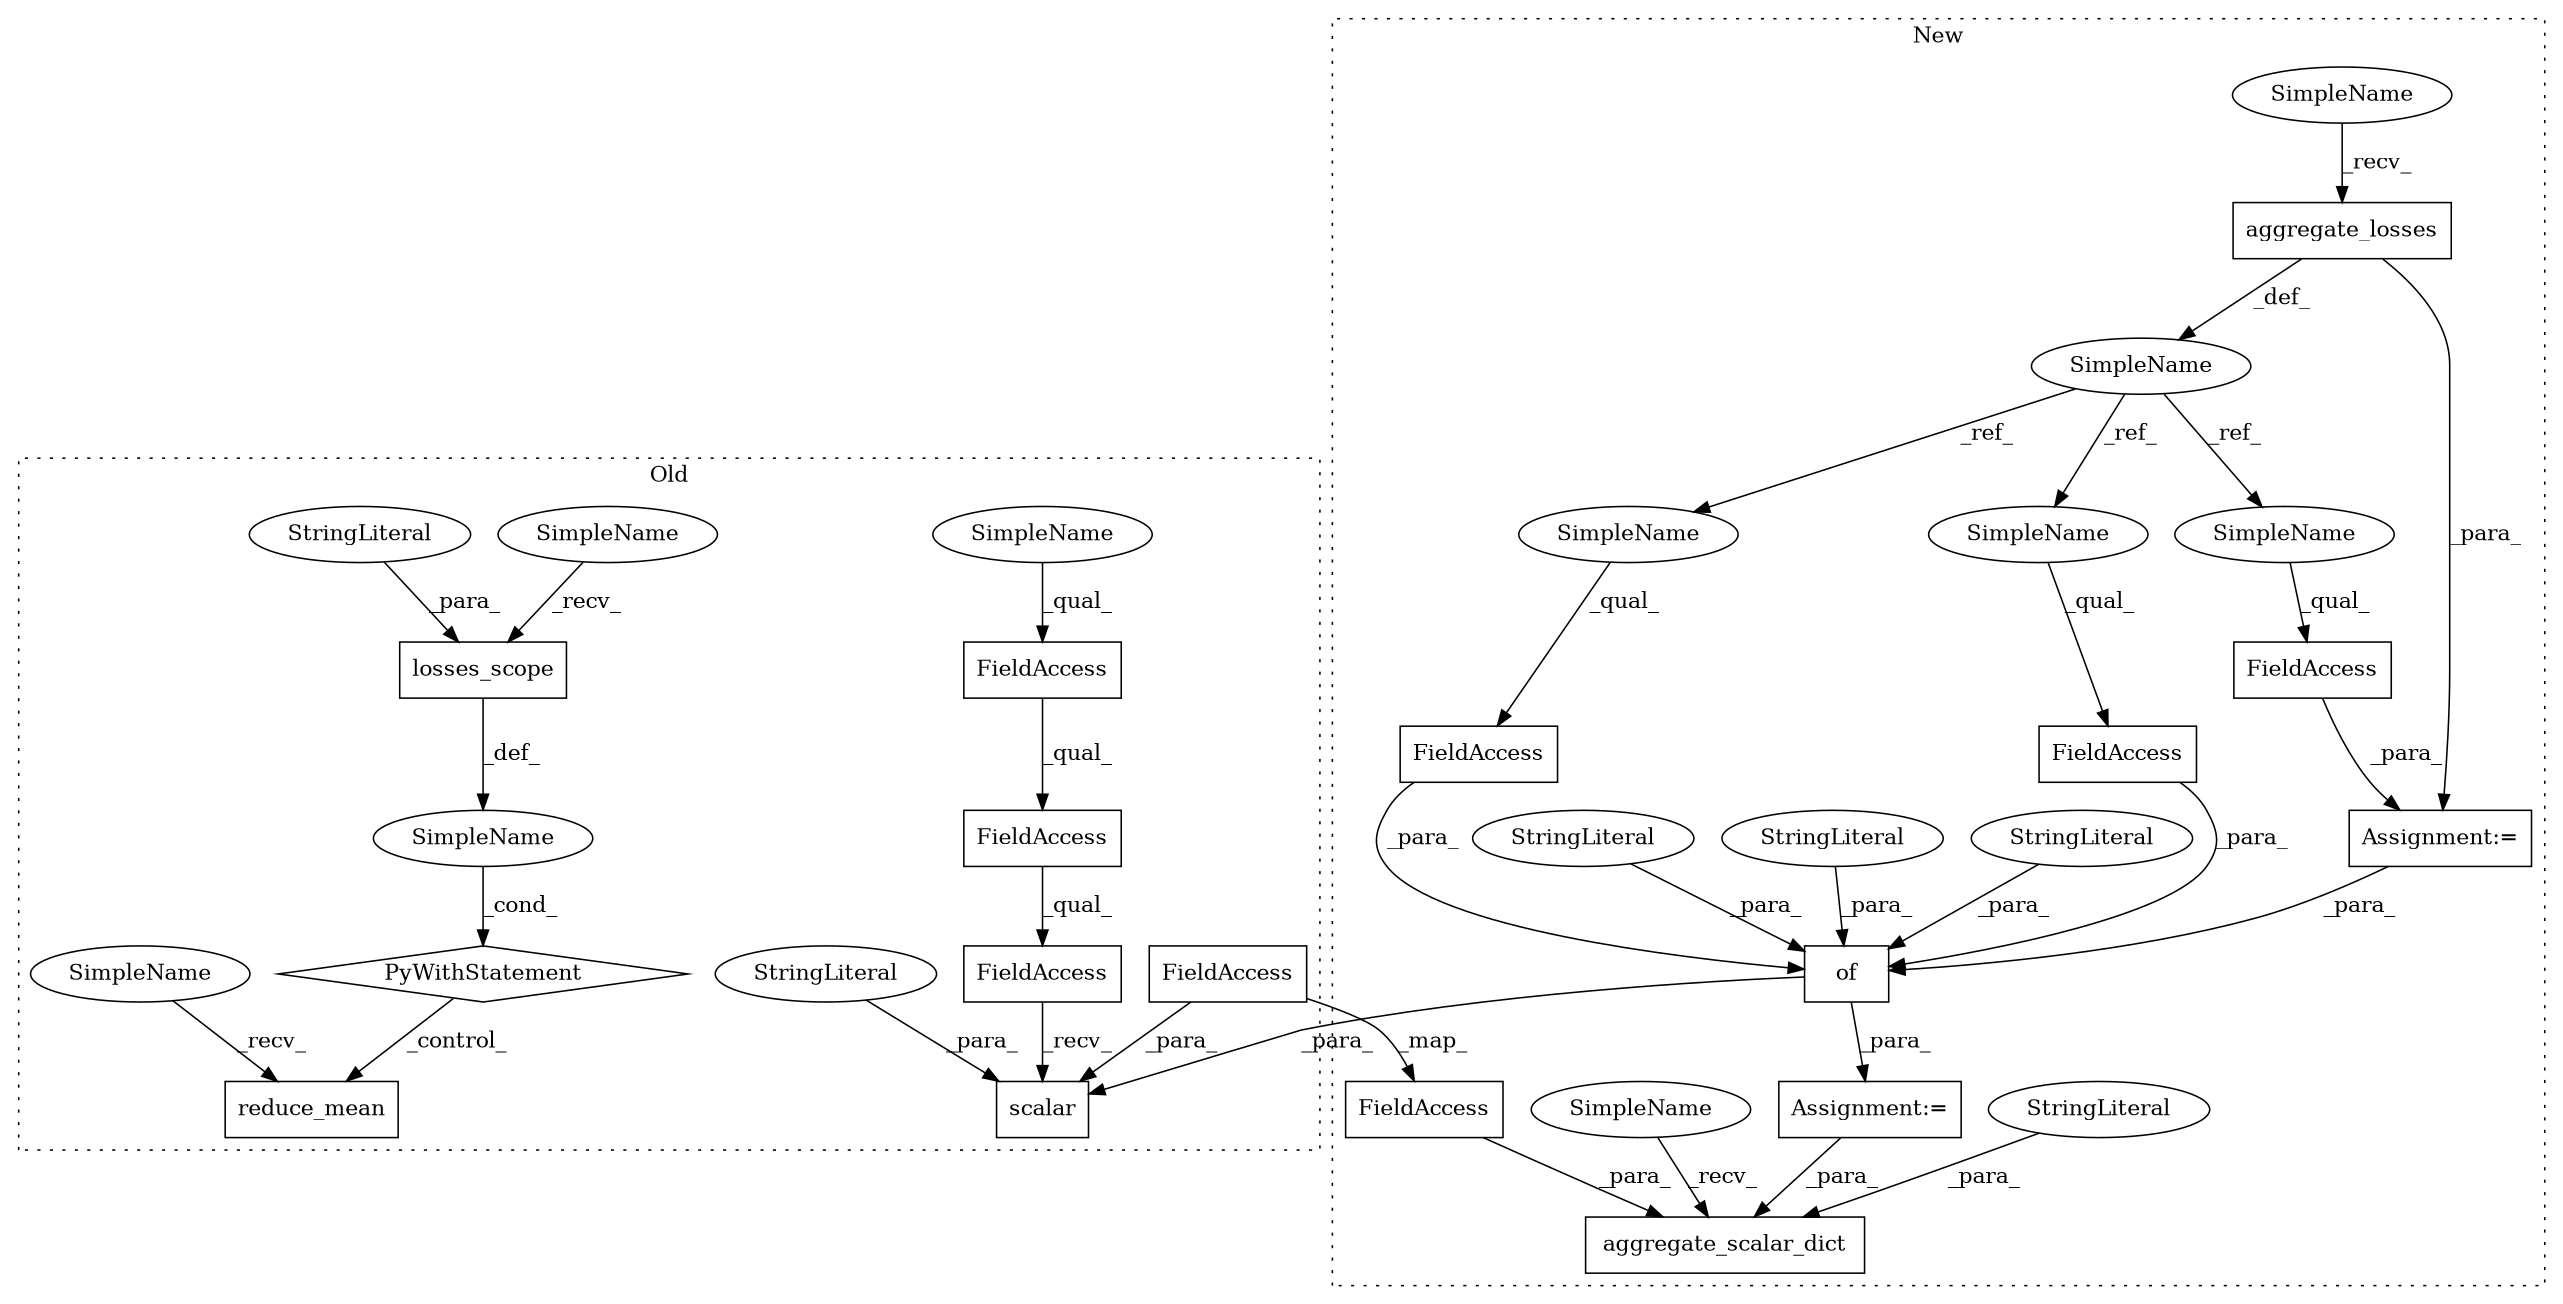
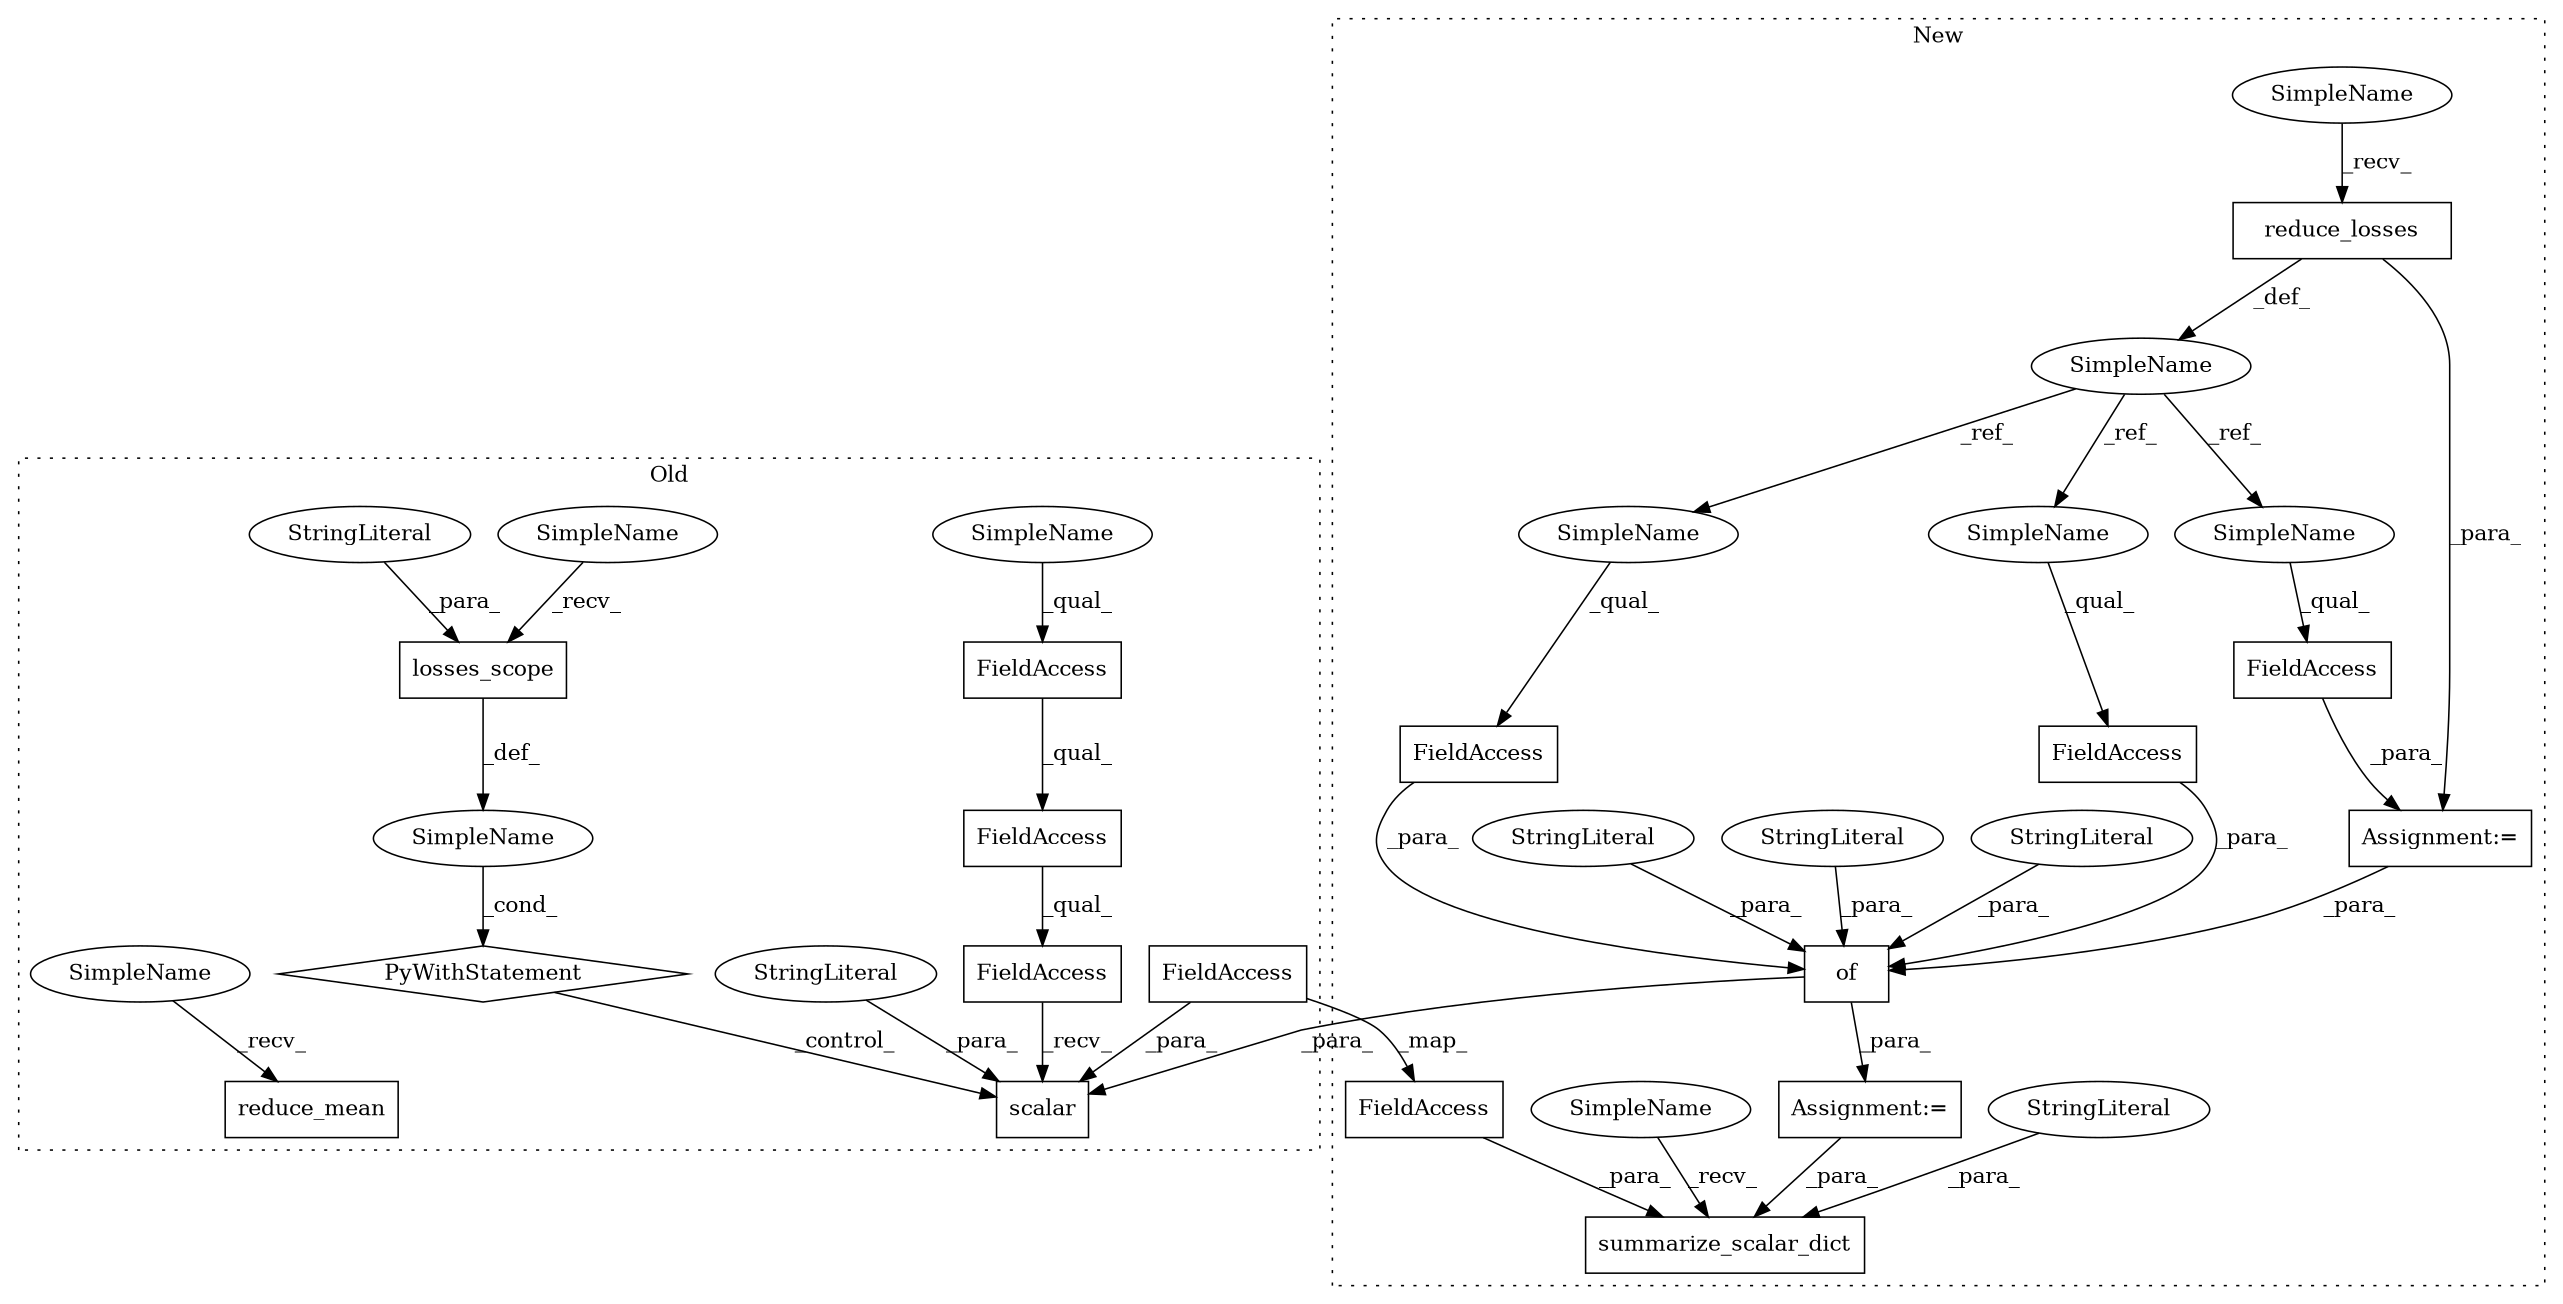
  digraph {
    node [a=42 l=6 s=4932 shape=box]
    n1 [a=32 l="12,1" label=reduce_mean s="4852,4869"]
    n2 [a=22 l=17 label=FieldAccess]
    n3 [a=32 l="11,1" label=losses_scope s="4899,4919"]
    n4 [a=104 l="10,2" label=PyWithStatement s="4878,4920" shape=diamond]
    n5 [label=SimpleName shape=ellipse l="" s=""]
    n6 [a=32 l="7,1" label=scalar s="4961,5003"]
    n7 [a=45 label=StringLiteral s=4968 shape=ellipse]
    n8 [a=45 l=9 label=StringLiteral s=4910 shape=ellipse]
    n9 [a=22 l=28 label=FieldAccess]
    n10 [a=22 l=20 label=FieldAccess]
    n11 [a=22 l=23 label=FieldAccess s=4980]
    n12 [l=10 label=SimpleName s=4841 shape=ellipse]
    n13 [l=10 label=SimpleName s=4888 shape=ellipse]
    n14 [l=10 label=SimpleName shape=ellipse]
    n15 [a=32 l="3,1" label=of s="4974,5060"]
    n16 [a=45 l=10 label=StringLiteral s=5002 shape=ellipse]
-   n17 [a=32 l="17,1" label=aggregate_losses s="4852,4911"]
+   n17 [a=32 l="17,1" label=reduce_losses s="4852,4911"]
    n18 [a=45 label=StringLiteral s=4977 shape=ellipse]
    n19 [a=45 l=12 label=StringLiteral s=5037 shape=ellipse]
-   n20 [a=32 l="22,1" label=aggregate_scalar_dict s="5076,5143"]
+   n20 [a=32 l="22,1" label=summarize_scalar_dict s="5076,5143"]
    n21 [a=22 l=17 label=FieldAccess s=4984]
    n22 [l=8 label=SimpleName s=4836 shape=ellipse]
    n23 [a=22 l=23 label=FieldAccess s=5013]
    n24 [a=22 l=19 label=FieldAccess s=4931]
    n25 [a=7 l=1 label="Assignment:=" s=4969]
    n26 [a=7 l=1 label="Assignment:=" s=4930]
    n27 [a=45 l=9 label=StringLiteral s=5134 shape=ellipse]
    n28 [a=22 l=23 label=FieldAccess s=5110]
    n29 [label=SimpleName s=5069 shape=ellipse]
    n30 [label=SimpleName s=4845 shape=ellipse]
    n31 [l=8 label=SimpleName s=5013 shape=ellipse]
    n32 [l=8 label=SimpleName s=4931 shape=ellipse]
    n33 [l=8 label=SimpleName s=4984 shape=ellipse]
    subgraph cluster_1 {
      label=Old
      style=dotted
      n1
      n2
      n3
      n4
      n5
      n6
      n7
      n8
      n9
      n10
      n11
      n12
      n13
      n14
    }
    subgraph cluster_2 {
      label=New
      style=dotted
      n15
      n16
      n17
      n18
      n19
      n20
      n21
      n22
      n23
      n24
      n25
      n26
      n27
      n28
      n29
      n30
      n31
      n32
      n33
    }
    n2 -> n10 [label=_qual_]
    n3 -> n5 [label=_def_]
-   n4 -> n1 [label=_control_]
+   n4 -> n6 [label=_control_]
    n5 -> n4 [label=_cond_]
    n7 -> n6 [label=_para_]
    n8 -> n3 [label=_para_]
    n9 -> n6 [label=_recv_]
    n10 -> n9 [label=_qual_]
    n11 -> n6 [label=_para_]
    n11 -> n28 [label=_map_]
    n12 -> n1 [label=_recv_]
    n13 -> n3 [label=_recv_]
    n14 -> n2 [label=_qual_]
    n15 -> n6 [label=_para_]
    n15 -> n25 [label=_para_]
    n16 -> n15 [label=_para_]
    n17 -> n22 [label=_def_]
    n17 -> n26 [label=_para_]
    n18 -> n15 [label=_para_]
    n19 -> n15 [label=_para_]
    n21 -> n15 [label=_para_]
    n22 -> n31 [label=_ref_]
    n22 -> n32 [label=_ref_]
    n22 -> n33 [label=_ref_]
    n23 -> n15 [label=_para_]
    n24 -> n26 [label=_para_]
    n25 -> n20 [label=_para_]
    n26 -> n15 [label=_para_]
    n27 -> n20 [label=_para_]
    n28 -> n20 [label=_para_]
    n29 -> n20 [label=_recv_]
    n30 -> n17 [label=_recv_]
    n31 -> n23 [label=_qual_]
    n32 -> n24 [label=_qual_]
    n33 -> n21 [label=_qual_]
  }
